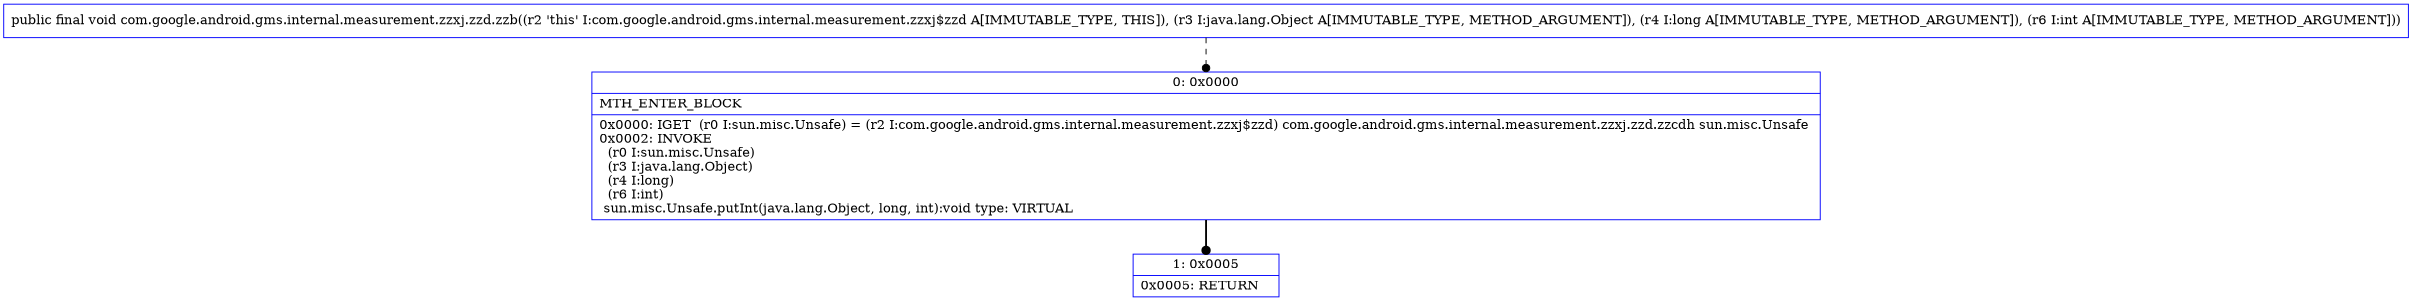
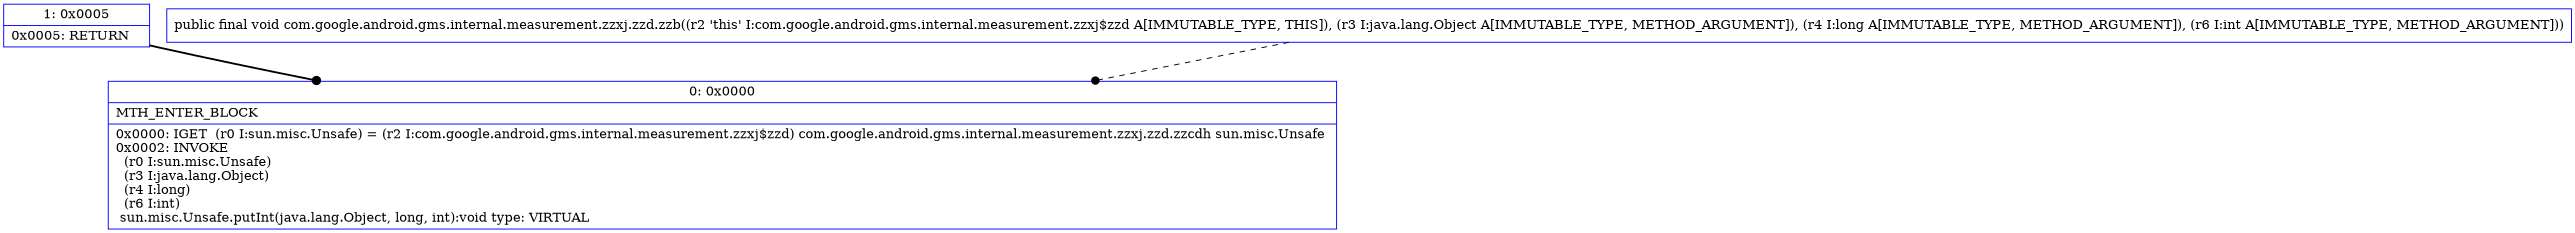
  digraph {
    node [shape=record color=blue]
    edge [arrowhead=dot]
    n1 [label="{0\:\ 0x0000|MTH_ENTER_BLOCK\l|0x0000: IGET  (r0 I:sun.misc.Unsafe) = (r2 I:com.google.android.gms.internal.measurement.zzxj$zzd) com.google.android.gms.internal.measurement.zzxj.zzd.zzcdh sun.misc.Unsafe \l0x0002: INVOKE  \l  (r0 I:sun.misc.Unsafe)\l  (r3 I:java.lang.Object)\l  (r4 I:long)\l  (r6 I:int)\l sun.misc.Unsafe.putInt(java.lang.Object, long, int):void type: VIRTUAL \l}"]
    n2 [label="{1\:\ 0x0005|0x0005: RETURN   \l}"]
    n3 [label="{public final void com.google.android.gms.internal.measurement.zzxj.zzd.zzb((r2 'this' I:com.google.android.gms.internal.measurement.zzxj$zzd A[IMMUTABLE_TYPE, THIS]), (r3 I:java.lang.Object A[IMMUTABLE_TYPE, METHOD_ARGUMENT]), (r4 I:long A[IMMUTABLE_TYPE, METHOD_ARGUMENT]), (r6 I:int A[IMMUTABLE_TYPE, METHOD_ARGUMENT])) }"]
-   n1 -> n2 [style=bold]
+   n2 -> n1 [style=bold]
    n3 -> n1 [style=dashed]
  }
